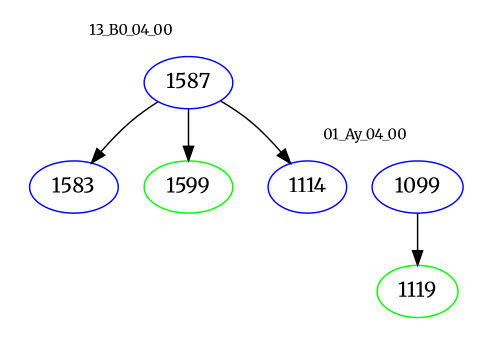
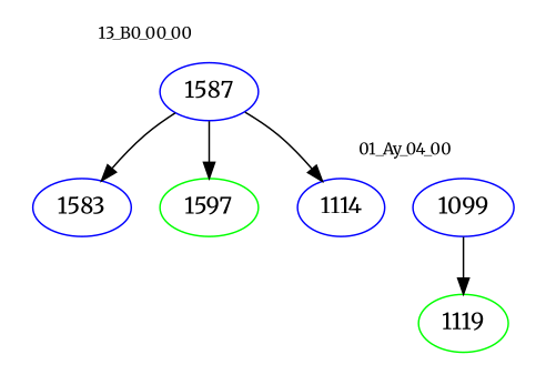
  digraph {
    fontname=Merriweather
    node [color=blue fontname=Merriweather]
    edge [color=black fontname=Merriweather]
    n1 [label=1099]
    n2 [label=1114]
    n3 [color=green label=1119]
    n4 [label=1587]
    n5 [label=1583]
-   n6 [color=green label=1599]
+   n6 [color=green label=1597]
    subgraph cluster_1 {
      color=white
      fontsize=10
      label="01_Ay_04_00"
      n1
      n2
      n3
    }
    subgraph cluster_2 {
      color=white
      fontsize=10
-     label="13_B0_04_00"
+     label="13_B0_00_00"
      n4
      n5
      n6
    }
    n1 -> n3
    n4 -> n2
    n4 -> n5
    n4 -> n6
  }
